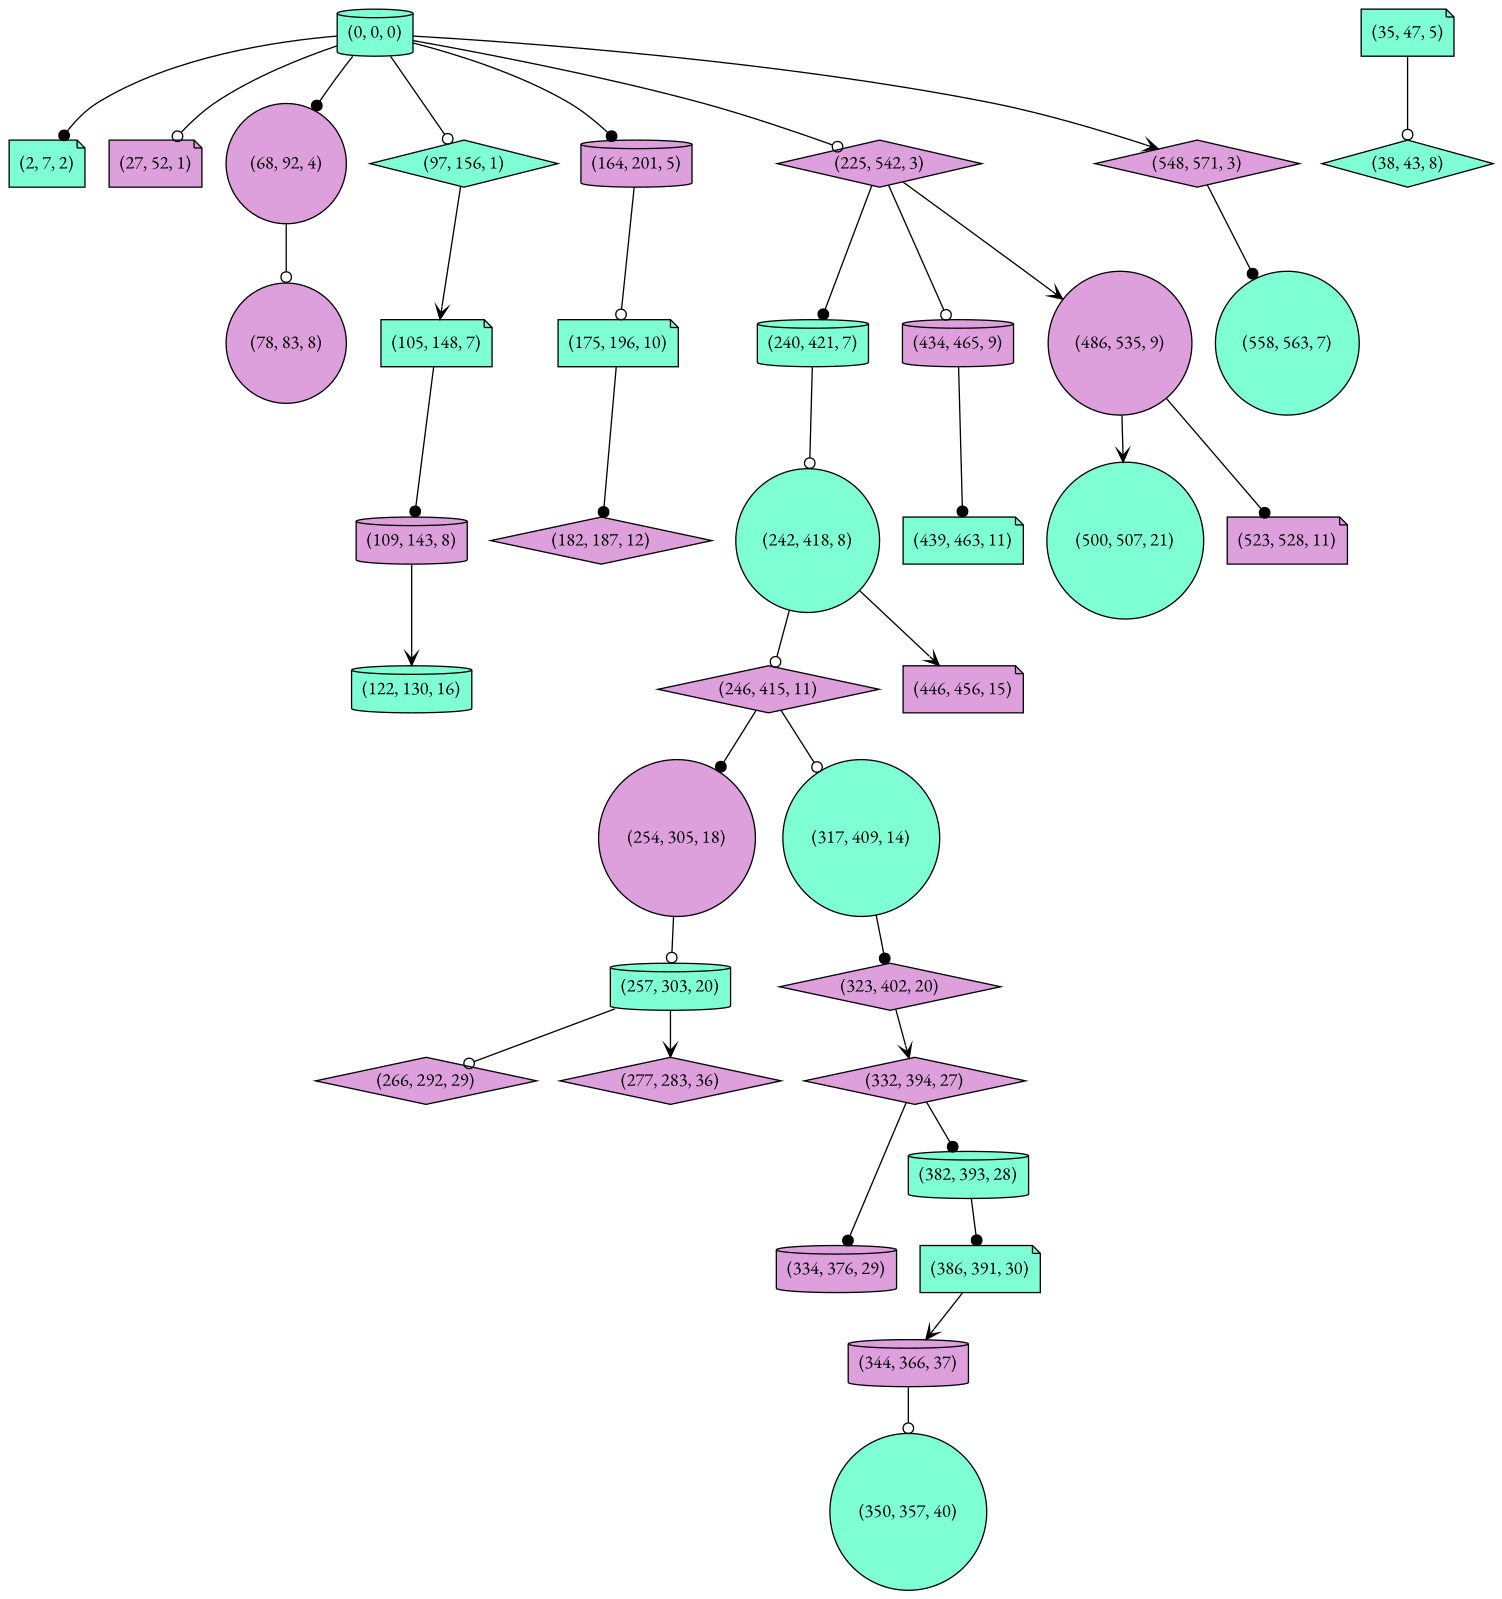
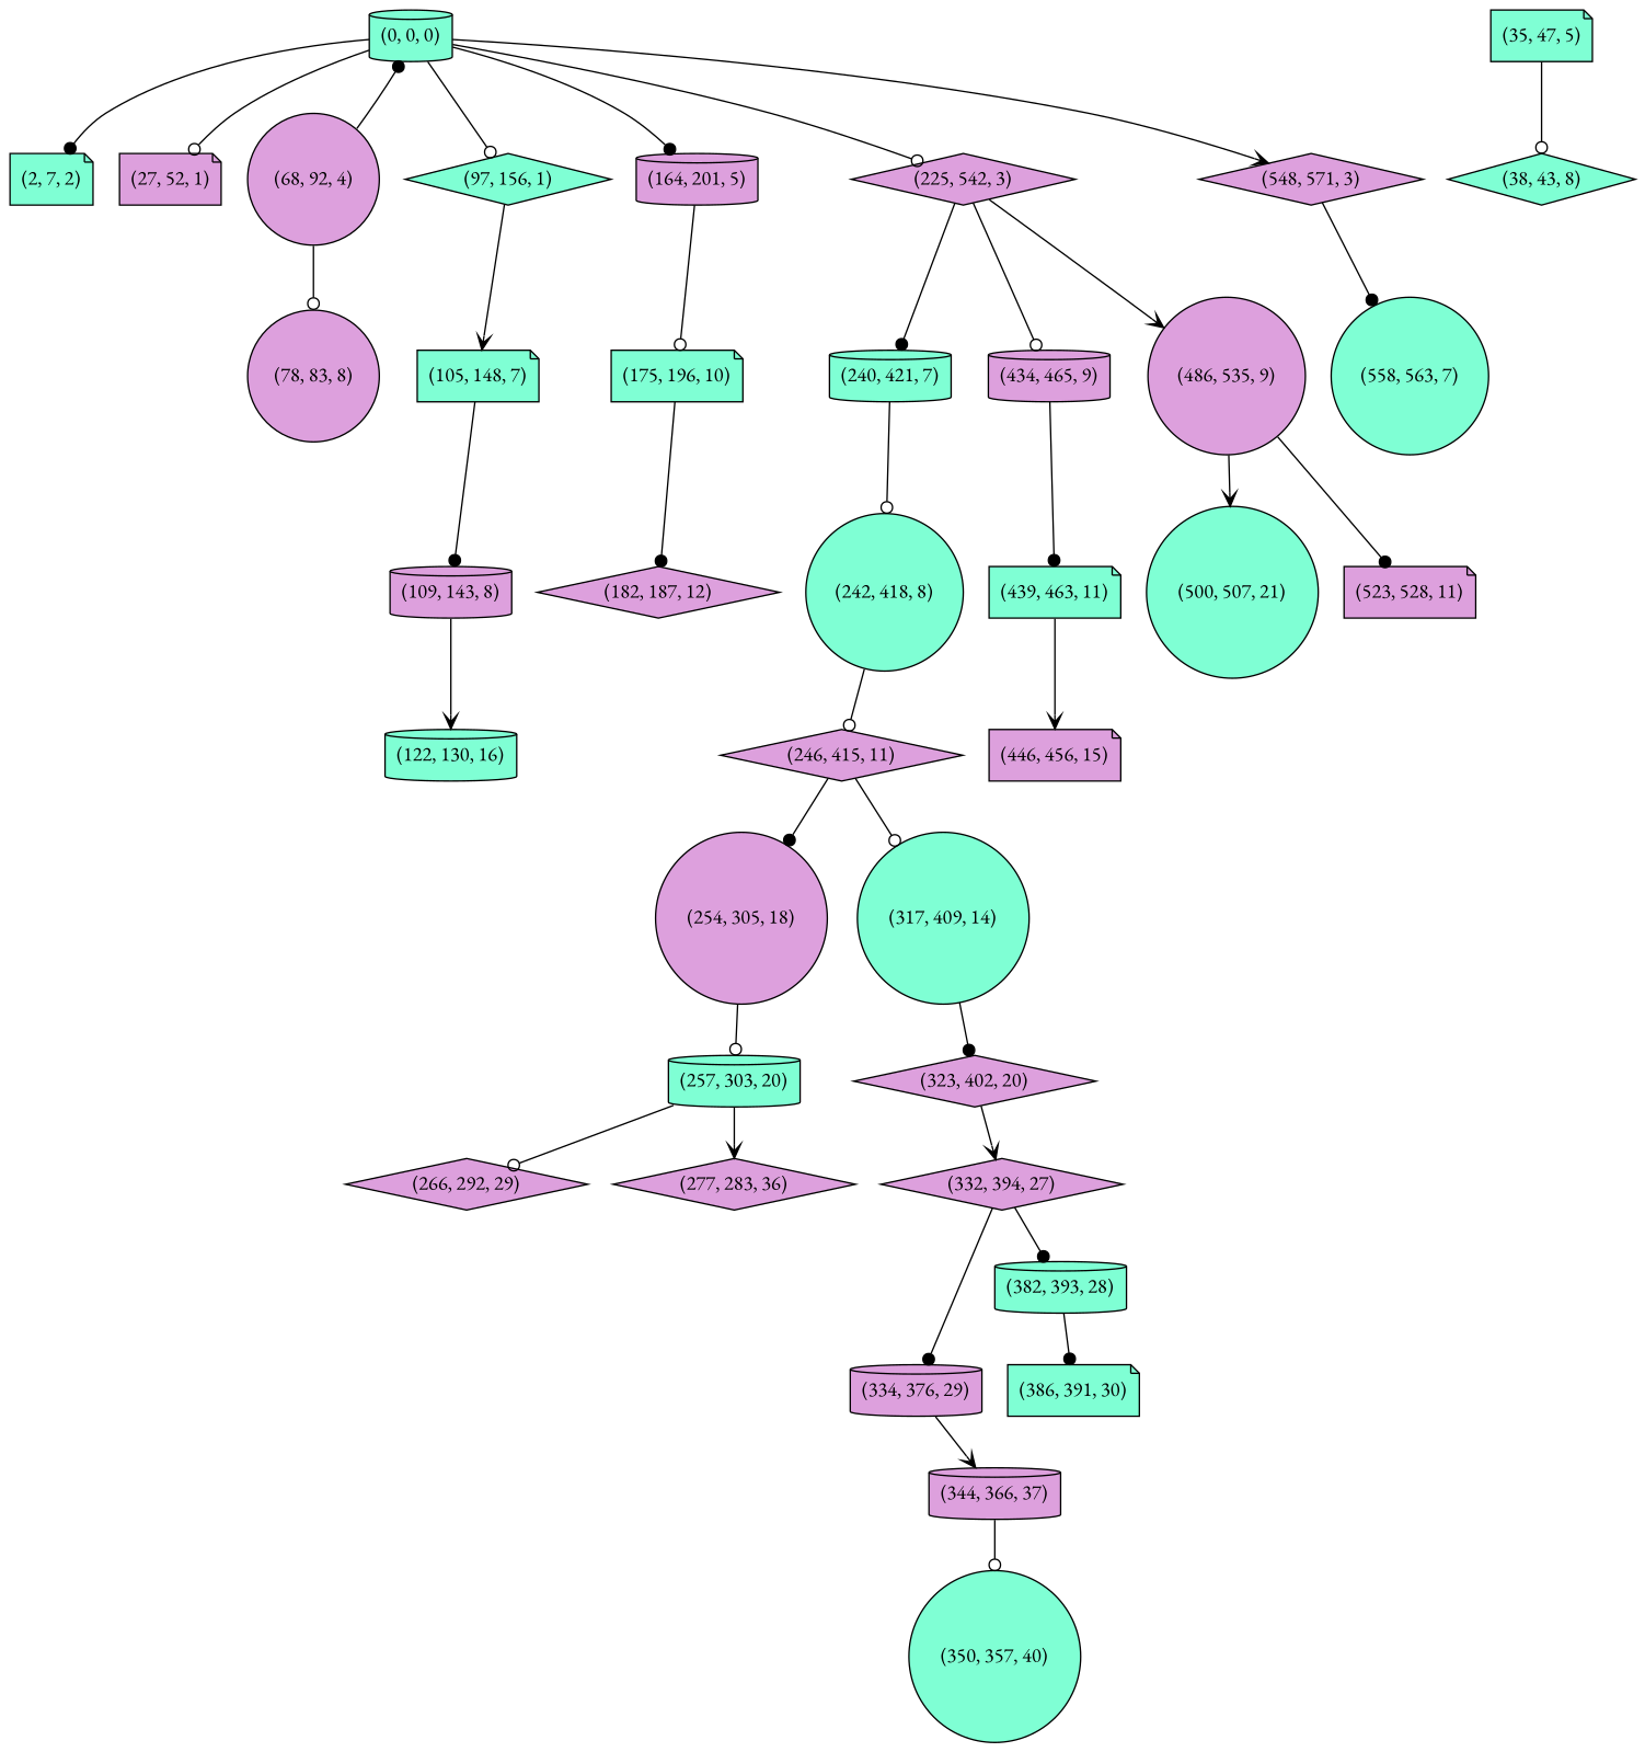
  digraph {
    fontname="EB Garamond"
    node [fillcolor=plum fontname="EB Garamond" shape=cylinder style=filled]
    edge [arrowhead=dot fontname="EB Garamond"]
    "(0, 0, 0)" [fillcolor=aquamarine]
    "(2, 7, 2)" [fillcolor=aquamarine shape=note]
    "(27, 52, 1)" [shape=note]
    "(68, 92, 4)" [shape=circle]
    "(97, 156, 1)" [fillcolor=aquamarine shape=diamond]
    "(164, 201, 5)"
    n7 [label="(225, 542, 3)" shape=diamond]
    "(548, 571, 3)" [shape=diamond]
    "(78, 83, 8)" [shape=circle]
    "(105, 148, 7)" [fillcolor=aquamarine shape=note]
    "(175, 196, 10)" [fillcolor=aquamarine shape=note]
    "(240, 421, 7)" [fillcolor=aquamarine]
    "(434, 465, 9)"
    "(486, 535, 9)" [shape=circle]
    "(558, 563, 7)" [fillcolor=aquamarine shape=circle]
    "(35, 47, 5)" [fillcolor=aquamarine shape=note]
    "(38, 43, 8)" [fillcolor=aquamarine shape=diamond]
    "(109, 143, 8)"
    "(122, 130, 16)" [fillcolor=aquamarine]
    "(182, 187, 12)" [shape=diamond]
    "(242, 418, 8)" [fillcolor=aquamarine shape=circle]
    "(439, 463, 11)" [fillcolor=aquamarine shape=note]
    "(500, 507, 21)" [fillcolor=aquamarine shape=circle]
    "(523, 528, 11)" [shape=note]
    "(246, 415, 11)" [shape=diamond]
    "(254, 305, 18)" [shape=circle]
    "(317, 409, 14)" [fillcolor=aquamarine shape=circle]
    "(257, 303, 20)" [fillcolor=aquamarine]
    "(323, 402, 20)" [shape=diamond]
    "(266, 292, 29)" [shape=diamond]
    "(277, 283, 36)" [shape=diamond]
    "(332, 394, 27)" [shape=diamond]
    "(334, 376, 29)"
    "(382, 393, 28)" [fillcolor=aquamarine]
    "(344, 366, 37)"
    "(386, 391, 30)" [fillcolor=aquamarine shape=note]
    "(350, 357, 40)" [fillcolor=aquamarine shape=circle]
    "(446, 456, 15)" [shape=note]
    "(0, 0, 0)" -> "(2, 7, 2)"
    "(0, 0, 0)" -> "(27, 52, 1)" [arrowhead=odot]
-   "(0, 0, 0)" -> "(68, 92, 4)"
+   "(68, 92, 4)" -> "(0, 0, 0)"
    "(0, 0, 0)" -> "(97, 156, 1)" [arrowhead=odot]
    "(0, 0, 0)" -> "(164, 201, 5)"
    "(0, 0, 0)" -> n7 [arrowhead=odot]
    "(0, 0, 0)" -> "(548, 571, 3)" [arrowhead=vee]
    "(68, 92, 4)" -> "(78, 83, 8)" [arrowhead=odot]
    "(97, 156, 1)" -> "(105, 148, 7)" [arrowhead=vee]
    "(164, 201, 5)" -> "(175, 196, 10)" [arrowhead=odot]
    n7 -> "(240, 421, 7)"
    n7 -> "(434, 465, 9)" [arrowhead=odot]
    n7 -> "(486, 535, 9)" [arrowhead=vee]
    "(548, 571, 3)" -> "(558, 563, 7)"
    "(105, 148, 7)" -> "(109, 143, 8)"
    "(175, 196, 10)" -> "(182, 187, 12)"
    "(240, 421, 7)" -> "(242, 418, 8)" [arrowhead=odot]
    "(434, 465, 9)" -> "(439, 463, 11)"
    "(486, 535, 9)" -> "(500, 507, 21)" [arrowhead=vee]
    "(486, 535, 9)" -> "(523, 528, 11)"
    "(35, 47, 5)" -> "(38, 43, 8)" [arrowhead=odot]
    "(109, 143, 8)" -> "(122, 130, 16)" [arrowhead=vee]
    "(242, 418, 8)" -> "(246, 415, 11)" [arrowhead=odot]
-   "(242, 418, 8)" -> "(446, 456, 15)" [arrowhead=vee]
+   "(439, 463, 11)" -> "(446, 456, 15)" [arrowhead=vee]
    "(246, 415, 11)" -> "(254, 305, 18)"
    "(246, 415, 11)" -> "(317, 409, 14)" [arrowhead=odot]
    "(254, 305, 18)" -> "(257, 303, 20)" [arrowhead=odot]
    "(317, 409, 14)" -> "(323, 402, 20)"
    "(257, 303, 20)" -> "(266, 292, 29)" [arrowhead=odot]
    "(257, 303, 20)" -> "(277, 283, 36)" [arrowhead=vee]
    "(323, 402, 20)" -> "(332, 394, 27)" [arrowhead=vee]
    "(332, 394, 27)" -> "(334, 376, 29)"
    "(332, 394, 27)" -> "(382, 393, 28)"
-   "(386, 391, 30)" -> "(344, 366, 37)" [arrowhead=vee]
+   "(334, 376, 29)" -> "(344, 366, 37)" [arrowhead=vee]
    "(382, 393, 28)" -> "(386, 391, 30)"
    "(344, 366, 37)" -> "(350, 357, 40)" [arrowhead=odot]
  }
